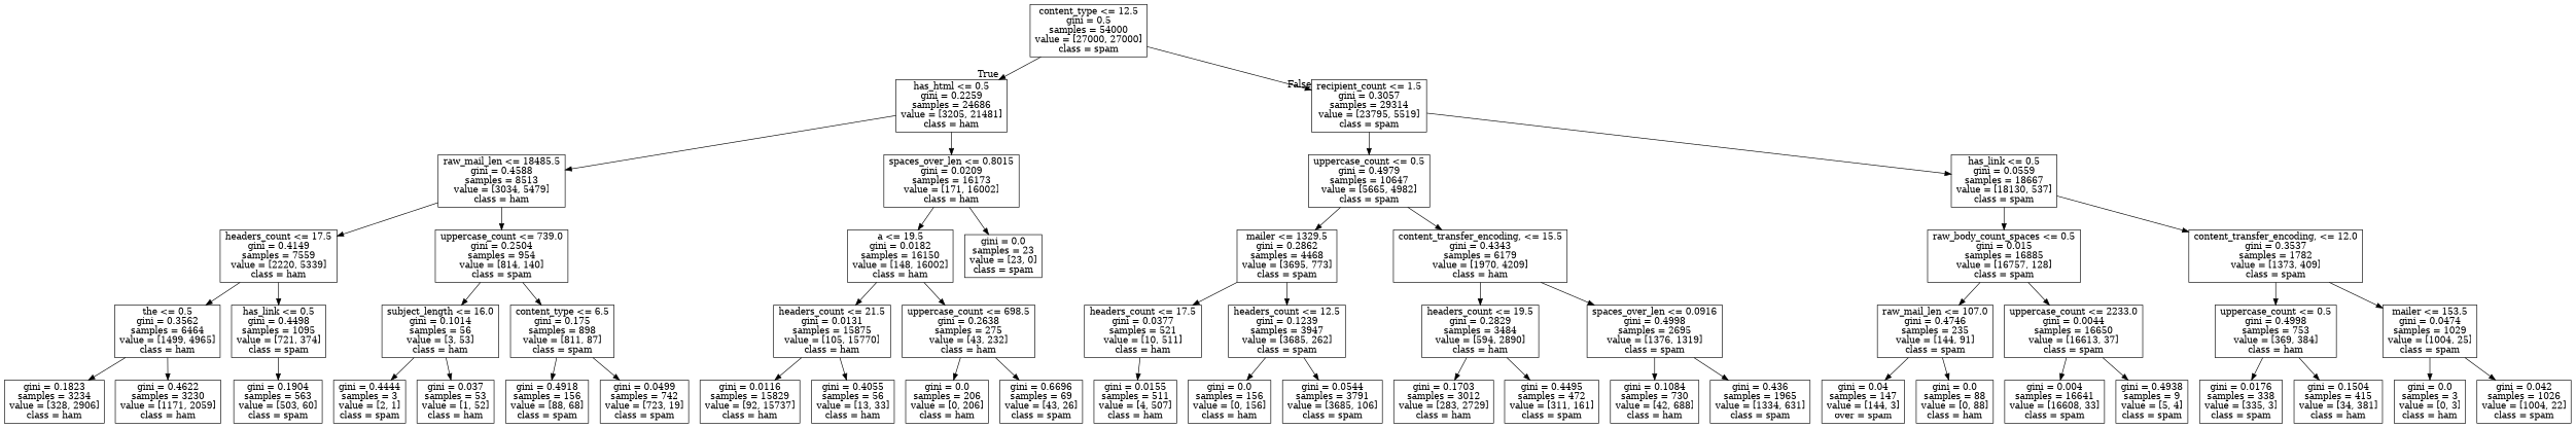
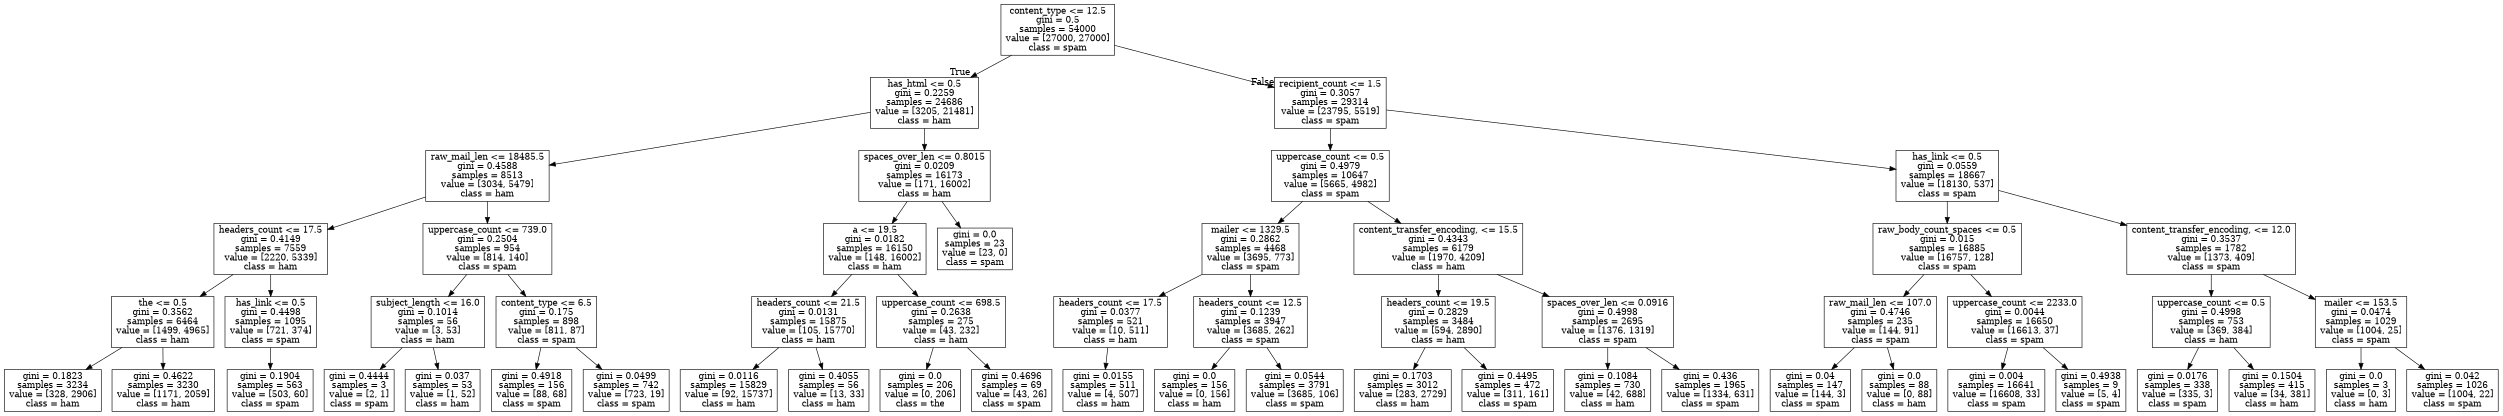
  digraph {
    node [shape=box]
    n1 [label="content_type <= 12.5\ngini = 0.5\nsamples = 54000\nvalue = [27000, 27000]\nclass = spam"]
    n2 [label="has_html <= 0.5\ngini = 0.2259\nsamples = 24686\nvalue = [3205, 21481]\nclass = ham"]
    n3 [label="recipient_count <= 1.5\ngini = 0.3057\nsamples = 29314\nvalue = [23795, 5519]\nclass = spam"]
    n4 [label="raw_mail_len <= 18485.5\ngini = 0.4588\nsamples = 8513\nvalue = [3034, 5479]\nclass = ham"]
    n5 [label="spaces_over_len <= 0.8015\ngini = 0.0209\nsamples = 16173\nvalue = [171, 16002]\nclass = ham"]
    n6 [label="uppercase_count <= 0.5\ngini = 0.4979\nsamples = 10647\nvalue = [5665, 4982]\nclass = spam"]
    n7 [label="has_link <= 0.5\ngini = 0.0559\nsamples = 18667\nvalue = [18130, 537]\nclass = spam"]
    n8 [label="headers_count <= 17.5\ngini = 0.4149\nsamples = 7559\nvalue = [2220, 5339]\nclass = ham"]
    n9 [label="uppercase_count <= 739.0\ngini = 0.2504\nsamples = 954\nvalue = [814, 140]\nclass = spam"]
    n10 [label="a <= 19.5\ngini = 0.0182\nsamples = 16150\nvalue = [148, 16002]\nclass = ham"]
    n11 [label="gini = 0.0\nsamples = 23\nvalue = [23, 0]\nclass = spam"]
    n12 [label="the <= 0.5\ngini = 0.3562\nsamples = 6464\nvalue = [1499, 4965]\nclass = ham"]
    n13 [label="has_link <= 0.5\ngini = 0.4498\nsamples = 1095\nvalue = [721, 374]\nclass = spam"]
    n14 [label="subject_length <= 16.0\ngini = 0.1014\nsamples = 56\nvalue = [3, 53]\nclass = ham"]
    n15 [label="content_type <= 6.5\ngini = 0.175\nsamples = 898\nvalue = [811, 87]\nclass = spam"]
    n16 [label="gini = 0.1823\nsamples = 3234\nvalue = [328, 2906]\nclass = ham"]
    n17 [label="gini = 0.4622\nsamples = 3230\nvalue = [1171, 2059]\nclass = ham"]
    n18 [label="gini = 0.1904\nsamples = 563\nvalue = [503, 60]\nclass = spam"]
    n19 [label="gini = 0.4444\nsamples = 3\nvalue = [2, 1]\nclass = spam"]
    n20 [label="gini = 0.037\nsamples = 53\nvalue = [1, 52]\nclass = ham"]
    n21 [label="gini = 0.4918\nsamples = 156\nvalue = [88, 68]\nclass = spam"]
    n22 [label="gini = 0.0499\nsamples = 742\nvalue = [723, 19]\nclass = spam"]
    n23 [label="headers_count <= 21.5\ngini = 0.0131\nsamples = 15875\nvalue = [105, 15770]\nclass = ham"]
    n24 [label="uppercase_count <= 698.5\ngini = 0.2638\nsamples = 275\nvalue = [43, 232]\nclass = ham"]
    n25 [label="gini = 0.0116\nsamples = 15829\nvalue = [92, 15737]\nclass = ham"]
    n26 [label="gini = 0.4055\nsamples = 56\nvalue = [13, 33]\nclass = ham"]
-   n27 [label="gini = 0.0\nsamples = 206\nvalue = [0, 206]\nclass = ham"]
-   n28 [label="gini = 0.6696\nsamples = 69\nvalue = [43, 26]\nclass = spam"]
+   n27 [label="gini = 0.0\nsamples = 206\nvalue = [0, 206]\nclass = the"]
+   n28 [label="gini = 0.4696\nsamples = 69\nvalue = [43, 26]\nclass = spam"]
    n29 [label="mailer <= 1329.5\ngini = 0.2862\nsamples = 4468\nvalue = [3695, 773]\nclass = spam"]
    n30 [label="content_transfer_encoding, <= 15.5\ngini = 0.4343\nsamples = 6179\nvalue = [1970, 4209]\nclass = ham"]
    n31 [label="raw_body_count_spaces <= 0.5\ngini = 0.015\nsamples = 16885\nvalue = [16757, 128]\nclass = spam"]
    n32 [label="content_transfer_encoding, <= 12.0\ngini = 0.3537\nsamples = 1782\nvalue = [1373, 409]\nclass = spam"]
    n33 [label="headers_count <= 17.5\ngini = 0.0377\nsamples = 521\nvalue = [10, 511]\nclass = ham"]
    n34 [label="headers_count <= 12.5\ngini = 0.1239\nsamples = 3947\nvalue = [3685, 262]\nclass = spam"]
    n35 [label="headers_count <= 19.5\ngini = 0.2829\nsamples = 3484\nvalue = [594, 2890]\nclass = ham"]
    n36 [label="spaces_over_len <= 0.0916\ngini = 0.4998\nsamples = 2695\nvalue = [1376, 1319]\nclass = spam"]
    n37 [label="gini = 0.0155\nsamples = 511\nvalue = [4, 507]\nclass = ham"]
    n38 [label="gini = 0.0\nsamples = 156\nvalue = [0, 156]\nclass = ham"]
    n39 [label="gini = 0.0544\nsamples = 3791\nvalue = [3685, 106]\nclass = spam"]
    n40 [label="gini = 0.1703\nsamples = 3012\nvalue = [283, 2729]\nclass = ham"]
    n41 [label="gini = 0.4495\nsamples = 472\nvalue = [311, 161]\nclass = spam"]
    n42 [label="gini = 0.1084\nsamples = 730\nvalue = [42, 688]\nclass = ham"]
    n43 [label="gini = 0.436\nsamples = 1965\nvalue = [1334, 631]\nclass = spam"]
    n44 [label="raw_mail_len <= 107.0\ngini = 0.4746\nsamples = 235\nvalue = [144, 91]\nclass = spam"]
    n45 [label="uppercase_count <= 2233.0\ngini = 0.0044\nsamples = 16650\nvalue = [16613, 37]\nclass = spam"]
    n46 [label="uppercase_count <= 0.5\ngini = 0.4998\nsamples = 753\nvalue = [369, 384]\nclass = ham"]
    n47 [label="mailer <= 153.5\ngini = 0.0474\nsamples = 1029\nvalue = [1004, 25]\nclass = spam"]
-   n48 [label="gini = 0.04\nsamples = 147\nvalue = [144, 3]\nover = spam"]
+   n48 [label="gini = 0.04\nsamples = 147\nvalue = [144, 3]\nclass = spam"]
    n49 [label="gini = 0.0\nsamples = 88\nvalue = [0, 88]\nclass = ham"]
    n50 [label="gini = 0.004\nsamples = 16641\nvalue = [16608, 33]\nclass = spam"]
    n51 [label="gini = 0.4938\nsamples = 9\nvalue = [5, 4]\nclass = spam"]
    n52 [label="gini = 0.0176\nsamples = 338\nvalue = [335, 3]\nclass = spam"]
    n53 [label="gini = 0.1504\nsamples = 415\nvalue = [34, 381]\nclass = ham"]
    n54 [label="gini = 0.0\nsamples = 3\nvalue = [0, 3]\nclass = ham"]
    n55 [label="gini = 0.042\nsamples = 1026\nvalue = [1004, 22]\nclass = spam"]
    n1 -> n2 [headlabel=True labelangle=45 labeldistance=2.5]
    n1 -> n3 [headlabel=False labelangle=-45 labeldistance=2.5]
    n2 -> n4
    n2 -> n5
    n3 -> n6
    n3 -> n7
    n4 -> n8
    n4 -> n9
    n5 -> n10
    n5 -> n11
    n6 -> n29
    n6 -> n30
    n7 -> n31
    n7 -> n32
    n8 -> n12
    n8 -> n13
    n9 -> n14
    n9 -> n15
    n10 -> n23
    n10 -> n24
    n12 -> n16
    n12 -> n17
    n13 -> n18
    n14 -> n19
    n14 -> n20
    n15 -> n21
    n15 -> n22
    n23 -> n25
    n23 -> n26
    n24 -> n27
    n24 -> n28
    n29 -> n33
    n29 -> n34
    n30 -> n35
    n30 -> n36
    n31 -> n44
    n31 -> n45
    n32 -> n46
    n32 -> n47
    n33 -> n37
    n34 -> n38
    n34 -> n39
    n35 -> n40
    n35 -> n41
    n36 -> n42
    n36 -> n43
    n44 -> n48
    n44 -> n49
    n45 -> n50
    n45 -> n51
    n46 -> n52
    n46 -> n53
    n47 -> n54
    n47 -> n55
  }
